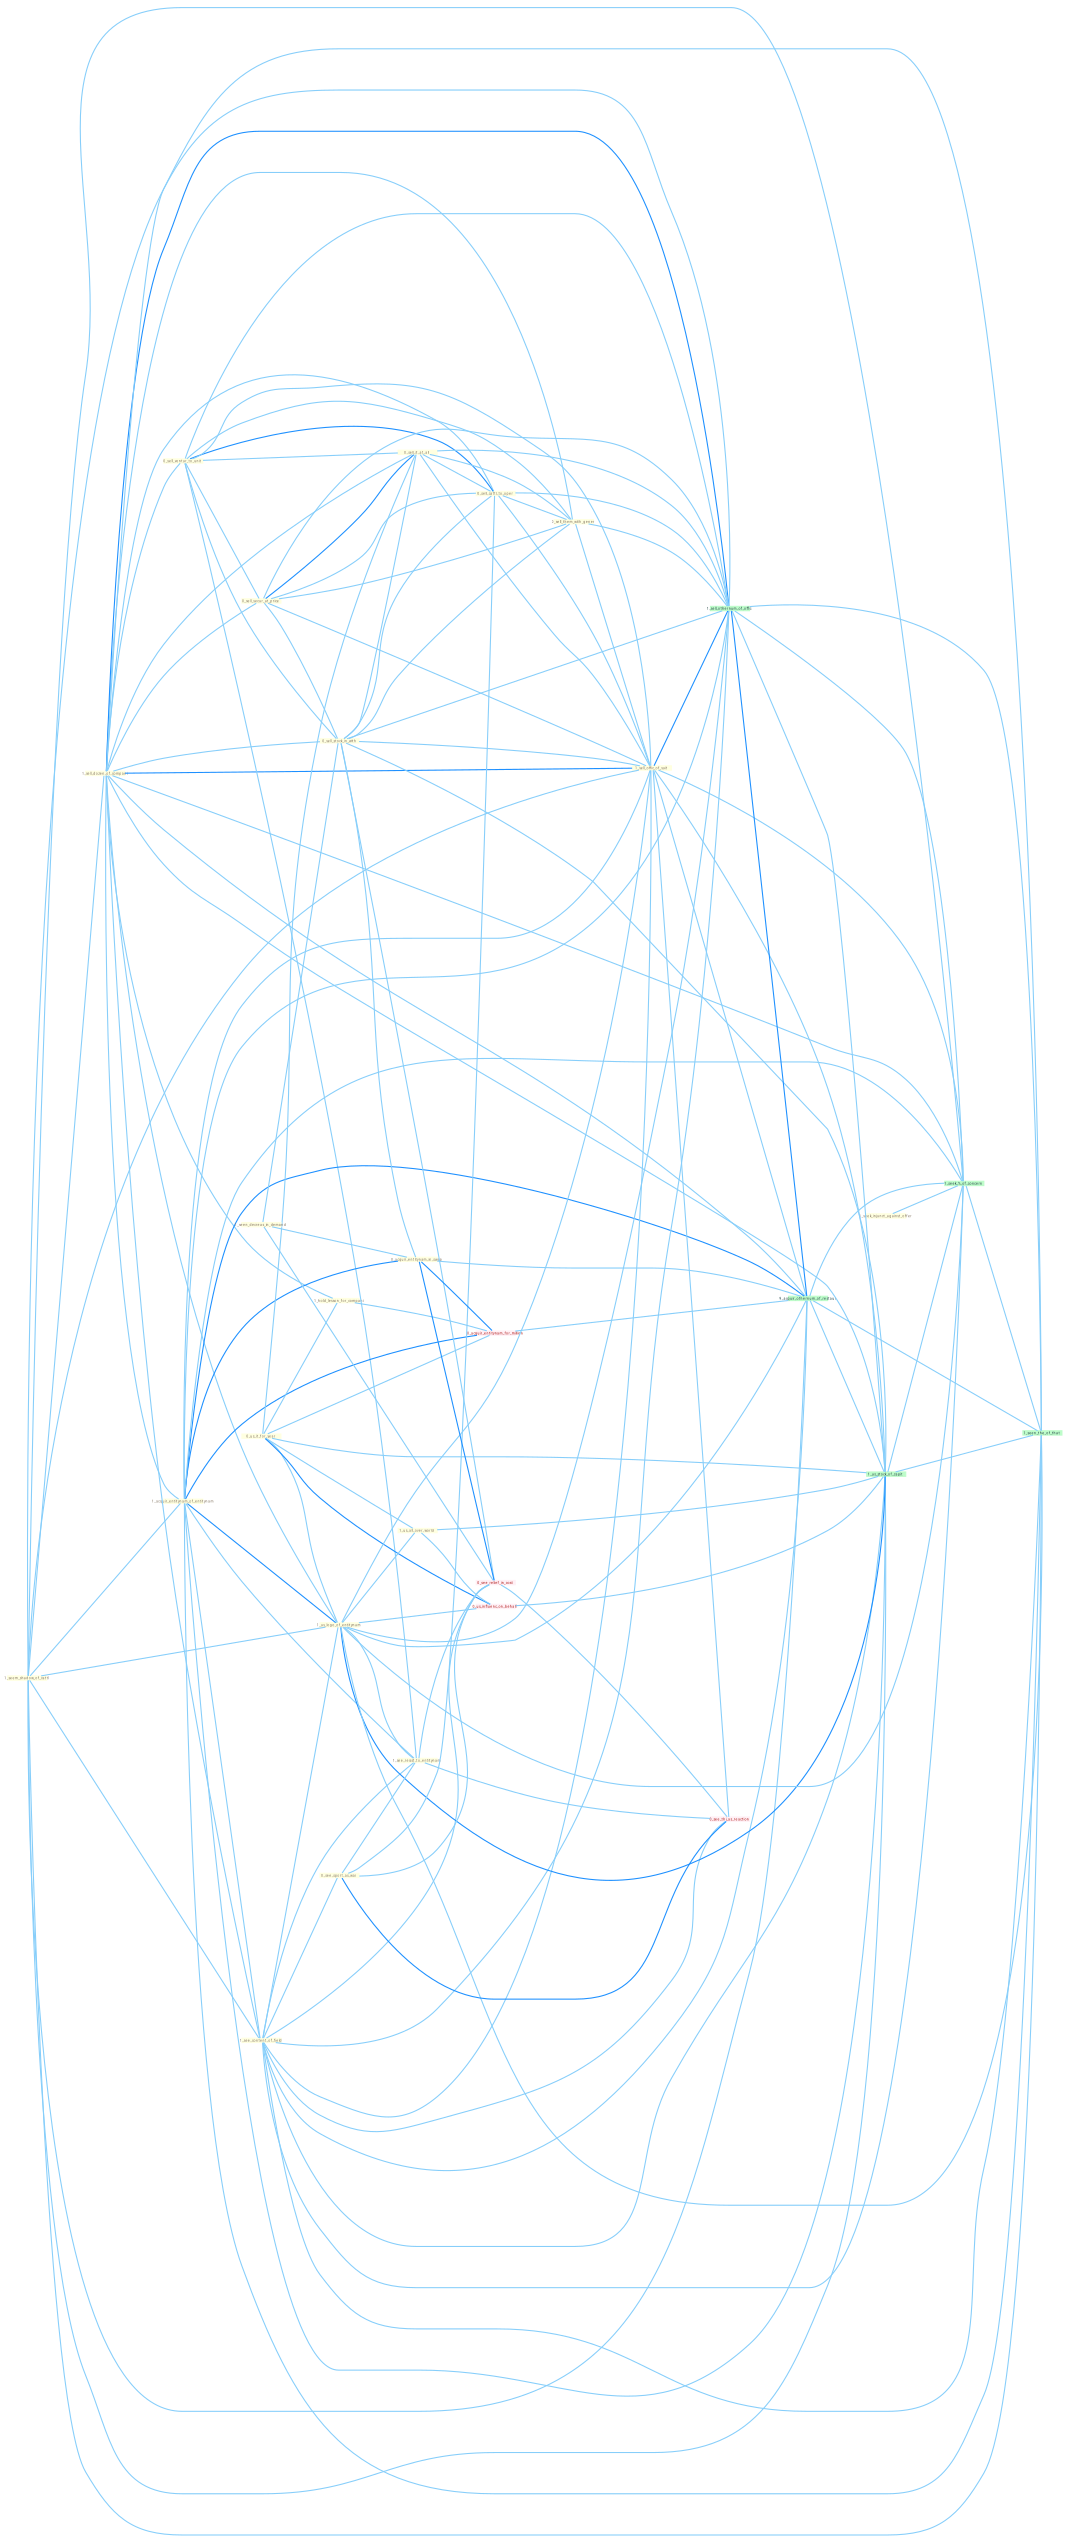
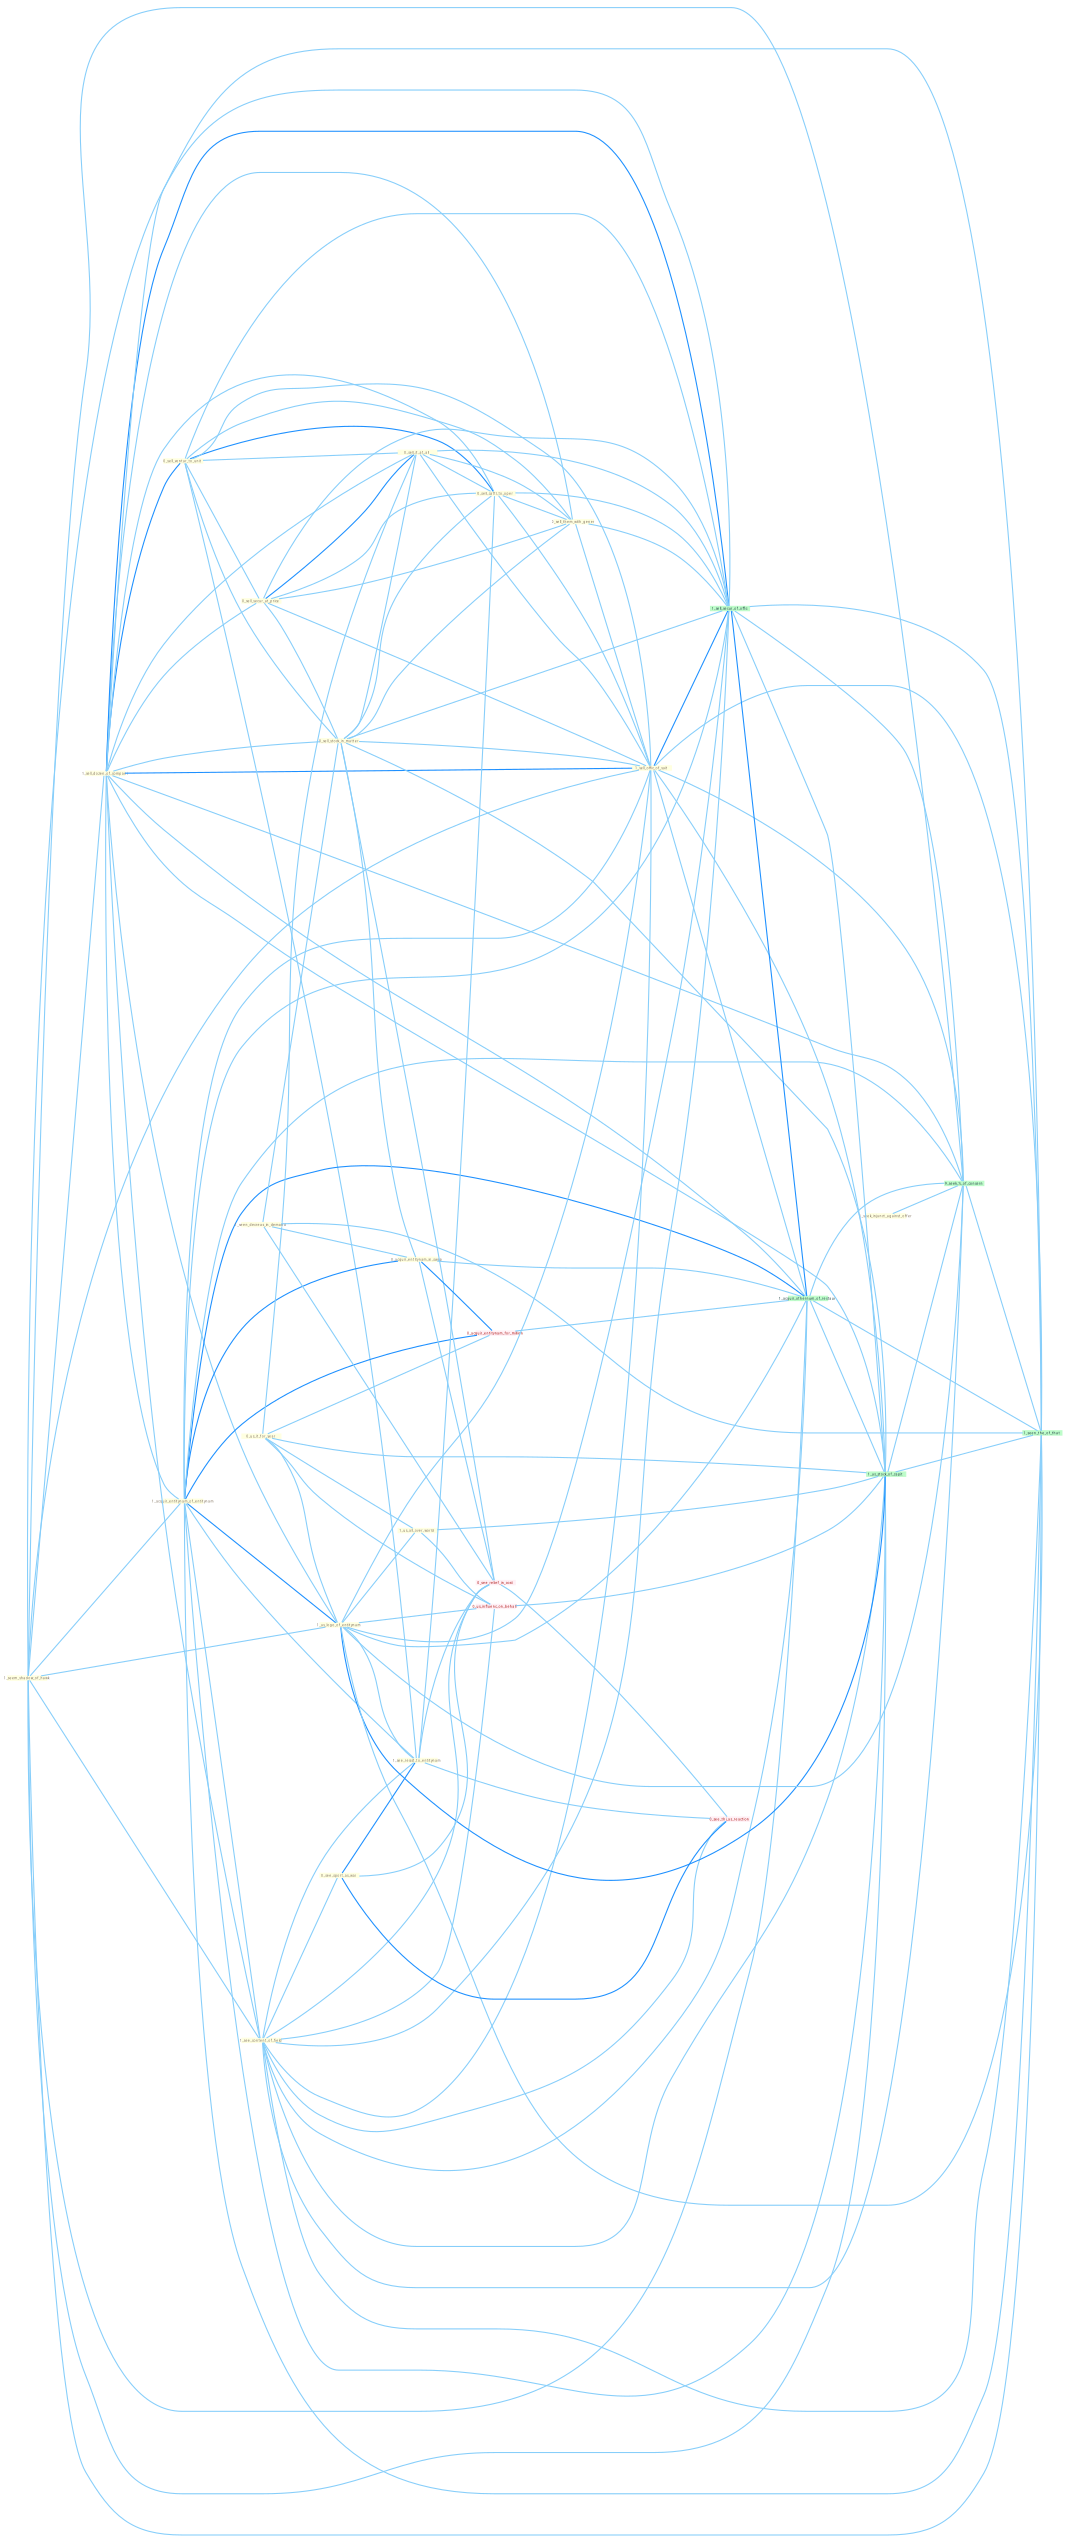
  graph {
    fontname="Roboto Condensed"
    rankdir=LR
    node [color="#ffffe0" fixedsize=true fontcolor="#8b7d6b" fontname="Roboto Condensed" fontsize=4 shape=polygon style=filled]
    edge [color="#87cefa" fontname="Roboto Condensed" w=1]
-   "1_seem_shadow_of_hawk " [height=.06 width=.5 label="1_seem_shadow_of_cattl"]
+   "1_seem_shadow_of_hawk " [height=.06 width=.5]
    "1_sell_dozen_of_compani " [height=.06 width=.5]
    "0_sell_ventur_to_unit " [height=.06 width=.5]
    "0_sell_secur_at_price " [height=.06 width=.5]
    "1_acquir_entitynam_of_entitynam " [height=.06 width=.5]
    "0_us_it_for_year " [height=.06 width=.5]
    "1_seek_injunct_against_offer " [height=.06 width=.5]
    "1_see_content_of_field " [height=.06 width=.5]
    "1_us_logo_of_entitynam " [height=.06 width=.5]
-   "1_hold_lesson_for_compani " [height=.06 width=.5]
    "1_seen_decreas_in_demand " [height=.06 width=.5]
    "0_see_sport_as_wai " [height=.06 width=.5]
-   "0_sell_stock_in_matter " [height=.06 width=.5 label="0_sell_stock_in_with"]
+   "0_sell_stock_in_matter " [height=.06 width=.5]
    "1_us_all_over_world " [height=.06 width=.5]
    "0_sell_it_at_all " [height=.06 width=.5]
    "1_see_resist_to_entitynam " [height=.06 width=.5]
    "0_sell_cattl_to_oper " [height=.06 width=.5]
    "0_acquir_entitynam_in_swap " [height=.06 width=.5]
    "0_sell_them_with_gener " [height=.06 width=.5]
    n20 [height=.06 label="1_sell_offic_of_suit" width=.5]
    "0_acquir_entitynam_for_million " [color="#fff0f5" fontcolor="#b22222" height=.06 width=.5]
    "0_us_influenc_on_behalf " [color="#fff0f5" fontcolor="#b22222" height=.06 width=.5]
    "0_see_relief_in_cost " [color="#fff0f5" fontcolor="#b22222" height=.06 width=.5]
    "0_see_thi_as_reaction " [color="#fff0f5" fontcolor="#b22222" height=.06 width=.5]
-   "1_sell_othernum_of_offic " [color="#BDFCC9" fontcolor="#2f4f4f" height=.06 width=.5]
-   "1_acquir_othernum_of_restaur " [color="#BDFCC9" fontcolor="#2f4f4f" height=.06 width=.5 label="9_acquir_othernum_of_restaur"]
+   "1_sell_othernum_of_offic " [color="#BDFCC9" fontcolor="#2f4f4f" height=.06 width=.5 label="1_sell_secur_of_offic"]
+   "1_acquir_othernum_of_restaur " [color="#BDFCC9" fontcolor="#2f4f4f" height=.06 width=.5]
    "1_us_stock_of_capit " [color="#BDFCC9" fontcolor="#2f4f4f" height=.06 width=.5]
-   "1_seek_%_of_concern " [color="#BDFCC9" fontcolor="#2f4f4f" height=.06 width=.5]
+   "1_seek_%_of_concern " [color="#BDFCC9" fontcolor="#2f4f4f" height=.06 width=.5 label="9_seek_%_of_concern"]
    "1_seen_the_of_that " [color="#BDFCC9" fontcolor="#2f4f4f" height=.06 width=.5]
    subgraph sub_1 {
      "1_seem_shadow_of_hawk "
      "1_sell_dozen_of_compani "
      "0_sell_ventur_to_unit "
      "0_sell_secur_at_price "
      "1_acquir_entitynam_of_entitynam "
      "0_us_it_for_year "
      "1_seek_injunct_against_offer "
      "1_see_content_of_field "
      "1_us_logo_of_entitynam "
-     "1_hold_lesson_for_compani "
      "1_seen_decreas_in_demand "
      "0_see_sport_as_wai "
      "0_sell_stock_in_matter "
      "1_us_all_over_world "
      "0_sell_it_at_all "
      "1_see_resist_to_entitynam "
      "0_sell_cattl_to_oper "
      "0_acquir_entitynam_in_swap "
      "0_sell_them_with_gener "
      n20
    }
    subgraph sub_2 {
      "0_acquir_entitynam_for_million "
      "0_us_influenc_on_behalf "
      "0_see_relief_in_cost "
      "0_see_thi_as_reaction "
    }
    "1_seem_shadow_of_hawk " -- "1_sell_dozen_of_compani "
    "1_seem_shadow_of_hawk " -- "1_acquir_entitynam_of_entitynam "
    "1_seem_shadow_of_hawk " -- "1_see_content_of_field "
    "1_seem_shadow_of_hawk " -- "1_us_logo_of_entitynam "
    "1_seem_shadow_of_hawk " -- n20
    "1_seem_shadow_of_hawk " -- "1_sell_othernum_of_offic "
    "1_seem_shadow_of_hawk " -- "1_acquir_othernum_of_restaur "
    "1_seem_shadow_of_hawk " -- "1_us_stock_of_capit "
    "1_seem_shadow_of_hawk " -- "1_seek_%_of_concern "
    "1_seem_shadow_of_hawk " -- "1_seen_the_of_that "
-   "1_sell_dozen_of_compani " -- "0_sell_ventur_to_unit "
+   "1_sell_dozen_of_compani " -- "0_sell_ventur_to_unit " [color="#1e90ff"]
    "1_sell_dozen_of_compani " -- "0_sell_secur_at_price "
    "1_sell_dozen_of_compani " -- "1_acquir_entitynam_of_entitynam "
    "1_sell_dozen_of_compani " -- "1_see_content_of_field "
    "1_sell_dozen_of_compani " -- "1_us_logo_of_entitynam "
-   "1_sell_dozen_of_compani " -- "1_hold_lesson_for_compani "
    "1_sell_dozen_of_compani " -- "0_sell_stock_in_matter "
    "1_sell_dozen_of_compani " -- "0_sell_it_at_all "
    "1_sell_dozen_of_compani " -- "0_sell_cattl_to_oper "
    "1_sell_dozen_of_compani " -- "0_sell_them_with_gener "
    "1_sell_dozen_of_compani " -- n20 [color="#1e90ff" w=2]
    "1_sell_dozen_of_compani " -- "1_sell_othernum_of_offic " [color="#1e90ff" w=2]
    "1_sell_dozen_of_compani " -- "1_acquir_othernum_of_restaur "
    "1_sell_dozen_of_compani " -- "1_us_stock_of_capit "
    "1_sell_dozen_of_compani " -- "1_seek_%_of_concern "
    "1_sell_dozen_of_compani " -- "1_seen_the_of_that "
    "0_sell_ventur_to_unit " -- "0_sell_secur_at_price "
    "0_sell_ventur_to_unit " -- "0_sell_stock_in_matter "
    "0_sell_ventur_to_unit " -- "0_sell_it_at_all "
    "0_sell_ventur_to_unit " -- "1_see_resist_to_entitynam "
    "0_sell_ventur_to_unit " -- "0_sell_cattl_to_oper " [color="#1e90ff" w=2]
    "0_sell_ventur_to_unit " -- "0_sell_them_with_gener "
    "0_sell_ventur_to_unit " -- n20
    "0_sell_ventur_to_unit " -- "1_sell_othernum_of_offic "
    "0_sell_secur_at_price " -- "0_sell_stock_in_matter "
    "0_sell_secur_at_price " -- "0_sell_it_at_all " [color="#1e90ff" w=2]
    "0_sell_secur_at_price " -- "0_sell_cattl_to_oper "
    "0_sell_secur_at_price " -- "0_sell_them_with_gener "
    "0_sell_secur_at_price " -- n20
    "0_sell_secur_at_price " -- "1_sell_othernum_of_offic "
    "1_acquir_entitynam_of_entitynam " -- "1_see_content_of_field "
    "1_acquir_entitynam_of_entitynam " -- "1_us_logo_of_entitynam " [color="#1e90ff" w=2]
    "1_acquir_entitynam_of_entitynam " -- "1_see_resist_to_entitynam "
    "1_acquir_entitynam_of_entitynam " -- "0_acquir_entitynam_in_swap " [color="#1e90ff" w=2]
    "1_acquir_entitynam_of_entitynam " -- n20
    "1_acquir_entitynam_of_entitynam " -- "0_acquir_entitynam_for_million " [color="#1e90ff" w=2]
    "1_acquir_entitynam_of_entitynam " -- "1_sell_othernum_of_offic "
    "1_acquir_entitynam_of_entitynam " -- "1_acquir_othernum_of_restaur " [color="#1e90ff" w=2]
    "1_acquir_entitynam_of_entitynam " -- "1_us_stock_of_capit "
    "1_acquir_entitynam_of_entitynam " -- "1_seek_%_of_concern "
    "1_acquir_entitynam_of_entitynam " -- "1_seen_the_of_that "
    "0_us_it_for_year " -- "1_us_logo_of_entitynam "
-   "0_us_it_for_year " -- "1_hold_lesson_for_compani "
    "0_us_it_for_year " -- "1_us_all_over_world "
    "0_us_it_for_year " -- "0_sell_it_at_all "
    "0_us_it_for_year " -- "0_acquir_entitynam_for_million "
-   "0_us_it_for_year " -- "0_us_influenc_on_behalf " [color="#1e90ff"]
+   "0_us_it_for_year " -- "0_us_influenc_on_behalf "
    "0_us_it_for_year " -- "1_us_stock_of_capit "
    "1_seek_injunct_against_offer " -- "1_seek_%_of_concern "
-   "1_see_content_of_field " -- "1_us_logo_of_entitynam "
+   "1_see_content_of_field " -- "0_us_influenc_on_behalf "
    "1_see_content_of_field " -- "0_see_sport_as_wai "
    "1_see_content_of_field " -- "1_see_resist_to_entitynam "
    "1_see_content_of_field " -- n20
    "1_see_content_of_field " -- "0_see_relief_in_cost "
    "1_see_content_of_field " -- "0_see_thi_as_reaction "
    "1_see_content_of_field " -- "1_sell_othernum_of_offic "
    "1_see_content_of_field " -- "1_acquir_othernum_of_restaur "
    "1_see_content_of_field " -- "1_us_stock_of_capit "
    "1_see_content_of_field " -- "1_seek_%_of_concern "
    "1_see_content_of_field " -- "1_seen_the_of_that "
    "1_us_logo_of_entitynam " -- "1_us_all_over_world "
    "1_us_logo_of_entitynam " -- "1_see_resist_to_entitynam "
    "1_us_logo_of_entitynam " -- n20
    "1_us_logo_of_entitynam " -- "0_us_influenc_on_behalf "
    "1_us_logo_of_entitynam " -- "1_sell_othernum_of_offic "
    "1_us_logo_of_entitynam " -- "1_acquir_othernum_of_restaur "
    "1_us_logo_of_entitynam " -- "1_us_stock_of_capit " [color="#1e90ff" w=2]
    "1_us_logo_of_entitynam " -- "1_seek_%_of_concern "
    "1_us_logo_of_entitynam " -- "1_seen_the_of_that "
-   "1_hold_lesson_for_compani " -- "0_acquir_entitynam_for_million "
    "1_seen_decreas_in_demand " -- "0_sell_stock_in_matter "
    "1_seen_decreas_in_demand " -- "0_acquir_entitynam_in_swap "
    "1_seen_decreas_in_demand " -- "0_see_relief_in_cost "
-   "0_see_sport_as_wai " -- "1_see_resist_to_entitynam "
+   "1_seen_decreas_in_demand " -- "1_seen_the_of_that "
+   "0_see_sport_as_wai " -- "1_see_resist_to_entitynam " [color="#1e90ff"]
    "0_see_sport_as_wai " -- "0_see_relief_in_cost "
    "0_see_sport_as_wai " -- "0_see_thi_as_reaction " [color="#1e90ff" w=2]
    "0_sell_stock_in_matter " -- "0_sell_it_at_all "
    "0_sell_stock_in_matter " -- "0_sell_cattl_to_oper "
    "0_sell_stock_in_matter " -- "0_acquir_entitynam_in_swap "
    "0_sell_stock_in_matter " -- "0_sell_them_with_gener "
    "0_sell_stock_in_matter " -- n20
    "0_sell_stock_in_matter " -- "0_see_relief_in_cost "
    "0_sell_stock_in_matter " -- "1_sell_othernum_of_offic "
    "0_sell_stock_in_matter " -- "1_us_stock_of_capit "
    "1_us_all_over_world " -- "0_us_influenc_on_behalf "
    "1_us_all_over_world " -- "1_us_stock_of_capit "
    "0_sell_it_at_all " -- "0_sell_cattl_to_oper "
    "0_sell_it_at_all " -- "0_sell_them_with_gener "
    "0_sell_it_at_all " -- n20
    "0_sell_it_at_all " -- "1_sell_othernum_of_offic "
-   "0_see_sport_as_wai " -- "0_sell_cattl_to_oper "
+   "1_see_resist_to_entitynam " -- "0_sell_cattl_to_oper "
    "1_see_resist_to_entitynam " -- "0_see_relief_in_cost "
    "1_see_resist_to_entitynam " -- "0_see_thi_as_reaction "
    "0_sell_cattl_to_oper " -- "0_sell_them_with_gener "
    "0_sell_cattl_to_oper " -- n20
    "0_sell_cattl_to_oper " -- "1_sell_othernum_of_offic "
    "0_acquir_entitynam_in_swap " -- "0_acquir_entitynam_for_million " [color="#1e90ff" w=2]
-   "0_acquir_entitynam_in_swap " -- "0_see_relief_in_cost " [color="#1e90ff"]
+   "0_acquir_entitynam_in_swap " -- "0_see_relief_in_cost "
    "0_acquir_entitynam_in_swap " -- "1_acquir_othernum_of_restaur "
    "0_sell_them_with_gener " -- n20
    "0_sell_them_with_gener " -- "1_sell_othernum_of_offic "
    n20 -- "1_sell_othernum_of_offic " [color="#1e90ff" w=2]
    n20 -- "1_acquir_othernum_of_restaur "
    n20 -- "1_us_stock_of_capit "
    n20 -- "1_seek_%_of_concern "
-   n20 -- "0_see_thi_as_reaction "
+   n20 -- "1_seen_the_of_that "
    "0_acquir_entitynam_for_million " -- "1_acquir_othernum_of_restaur "
    "0_us_influenc_on_behalf " -- "1_us_stock_of_capit "
    "0_see_relief_in_cost " -- "0_see_thi_as_reaction "
    "1_sell_othernum_of_offic " -- "1_acquir_othernum_of_restaur " [color="#1e90ff" w=2]
    "1_sell_othernum_of_offic " -- "1_us_stock_of_capit "
    "1_sell_othernum_of_offic " -- "1_seek_%_of_concern "
    "1_sell_othernum_of_offic " -- "1_seen_the_of_that "
    "1_acquir_othernum_of_restaur " -- "1_us_stock_of_capit "
    "1_acquir_othernum_of_restaur " -- "1_seek_%_of_concern "
    "1_acquir_othernum_of_restaur " -- "1_seen_the_of_that "
    "1_us_stock_of_capit " -- "1_seek_%_of_concern "
    "1_us_stock_of_capit " -- "1_seen_the_of_that "
    "1_seek_%_of_concern " -- "1_seen_the_of_that "
  }
